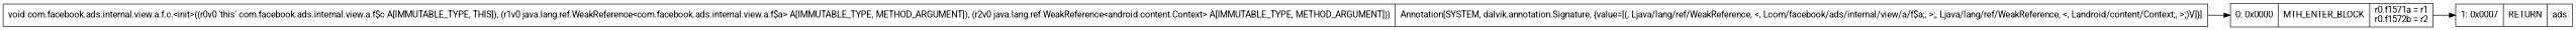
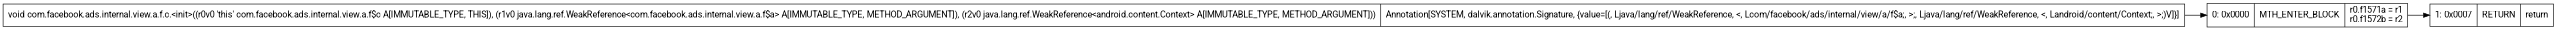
  digraph {
    rankdir=LR
    fontname=Roboto
    node [shape=record fontname=Roboto]
    edge [fontname=Roboto]
    n1 [label="{0\:\ 0x0000|MTH_ENTER_BLOCK\l|r0.f1571a = r1\lr0.f1572b = r2\l}"]
-   n2 [label="{1\:\ 0x0007|RETURN\l|ads\l}"]
+   n2 [label="{1\:\ 0x0007|RETURN\l|return\l}"]
    n3 [label="{void com.facebook.ads.internal.view.a.f.c.\<init\>((r0v0 'this' com.facebook.ads.internal.view.a.f$c A[IMMUTABLE_TYPE, THIS]), (r1v0 java.lang.ref.WeakReference\<com.facebook.ads.internal.view.a.f$a\> A[IMMUTABLE_TYPE, METHOD_ARGUMENT]), (r2v0 java.lang.ref.WeakReference\<android.content.Context\> A[IMMUTABLE_TYPE, METHOD_ARGUMENT]))  | Annotation[SYSTEM, dalvik.annotation.Signature, \{value=[(, Ljava\/lang\/ref\/WeakReference, \<, Lcom\/facebook\/ads\/internal\/view\/a\/f$a;, \>;, Ljava\/lang\/ref\/WeakReference, \<, Landroid\/content\/Context;, \>;)V]\}]\l}"]
    n1 -> n2
    n3 -> n1
  }
